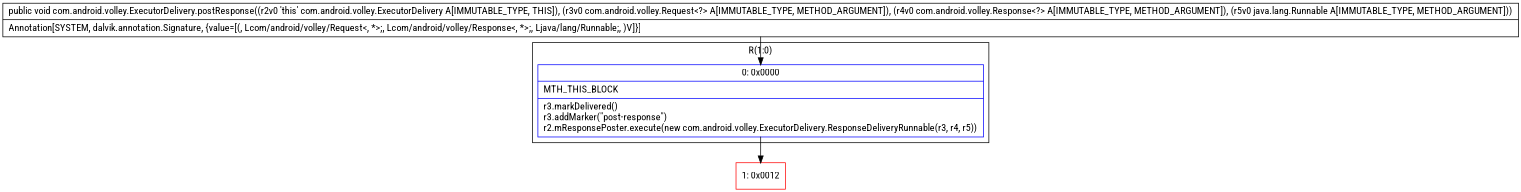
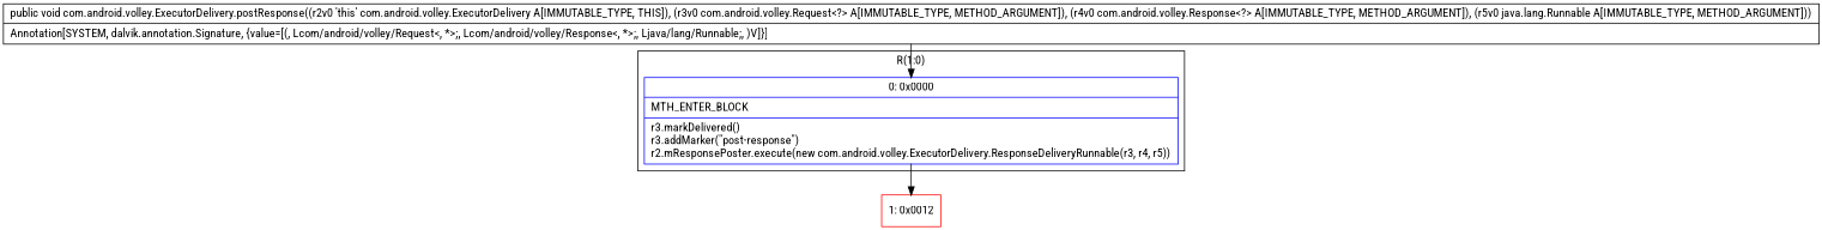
  digraph {
    fontname="Roboto Condensed"
    node [shape=record fontname="Roboto Condensed"]
    edge [fontname="Roboto Condensed"]
-   n1 [color=blue label="{0\:\ 0x0000|MTH_THIS_BLOCK\l|r3.markDelivered()\lr3.addMarker(\"post\-response\")\lr2.mResponsePoster.execute(new com.android.volley.ExecutorDelivery.ResponseDeliveryRunnable(r3, r4, r5))\l}"]
+   n1 [color=blue label="{0\:\ 0x0000|MTH_ENTER_BLOCK\l|r3.markDelivered()\lr3.addMarker(\"post\-response\")\lr2.mResponsePoster.execute(new com.android.volley.ExecutorDelivery.ResponseDeliveryRunnable(r3, r4, r5))\l}"]
    n2 [color=red label="{1\:\ 0x0012}"]
    n3 [label="{public void com.android.volley.ExecutorDelivery.postResponse((r2v0 'this' com.android.volley.ExecutorDelivery A[IMMUTABLE_TYPE, THIS]), (r3v0 com.android.volley.Request\<?\> A[IMMUTABLE_TYPE, METHOD_ARGUMENT]), (r4v0 com.android.volley.Response\<?\> A[IMMUTABLE_TYPE, METHOD_ARGUMENT]), (r5v0 java.lang.Runnable A[IMMUTABLE_TYPE, METHOD_ARGUMENT]))  | Annotation[SYSTEM, dalvik.annotation.Signature, \{value=[(, Lcom\/android\/volley\/Request\<, *\>;, Lcom\/android\/volley\/Response\<, *\>;, Ljava\/lang\/Runnable;, )V]\}]\l}"]
    subgraph cluster_1 {
      label="R(1:0)"
      n1
    }
    n1 -> n2
    n3 -> n1
  }
